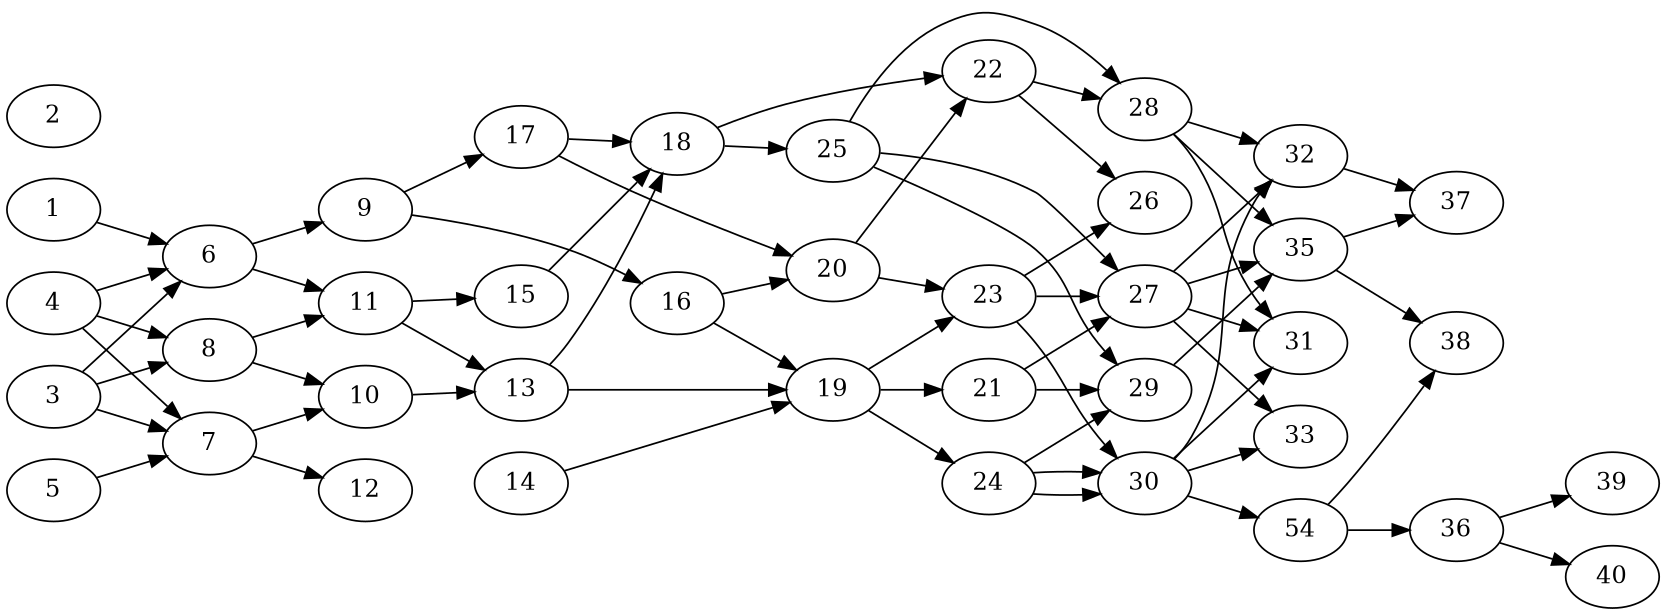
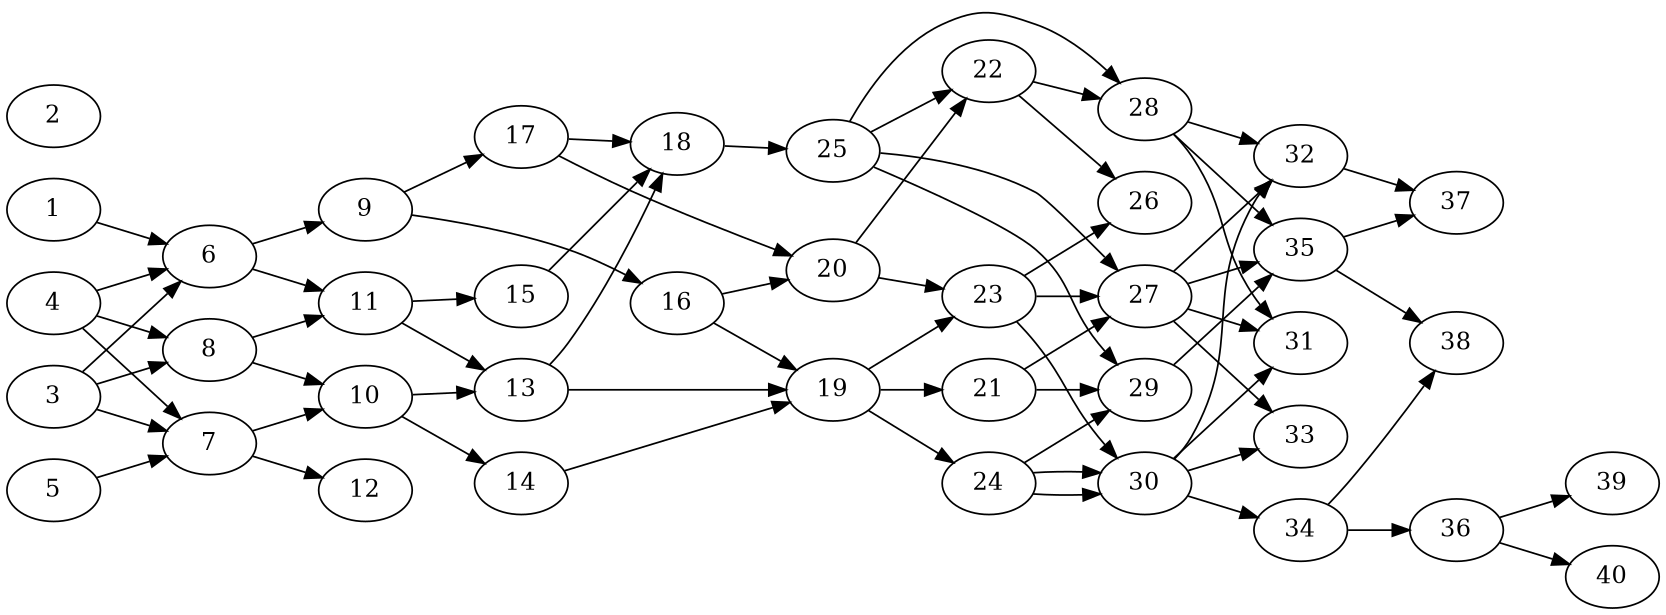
  digraph {
    rankdir=LR
    node [alpha=0.13]
    1 [alpha=0.14 expect_size=43208704]
    6 [alpha=0.17 expect_size=20814848]
    9 [alpha=0.03 expect_size=30501888]
    11 [expect_size=28680192]
    16 [alpha=0.01 expect_size=36214784]
    17 [alpha=0.12 expect_size=29099008]
    13 [alpha=0.18 expect_size=26994688]
    15 [alpha=0.19 expect_size=8461312]
    2 [alpha=0.05 expect_size=30036992]
    3 [alpha=0.09 expect_size=26124288]
    7 [expect_size=43155456]
    8 [alpha=0.07 expect_size=36561920]
    10 [alpha=0.11 expect_size=28361728]
    12 [alpha=0.19 expect_size=15509504]
    14 [alpha=0.07 expect_size=47846400]
    4 [alpha=0.03 expect_size=23086080]
    5 [alpha=0.12 expect_size=11285504]
    19 [alpha=0.15 expect_size=28554240]
    20 [alpha=0.19 expect_size=36768768]
    18 [alpha=0.09 expect_size=12358656]
    21 [alpha=0.18 expect_size=15369216]
    23 [alpha=0.06 expect_size=43831296]
    24 [expect_size=39218176]
    22 [alpha=0.08 expect_size=46947328]
    25 [alpha=0.01 expect_size=8026112]
    26 [alpha=0.17 expect_size=5395456]
    28 [expect_size=34323456]
    27 [alpha=0.08 expect_size=6601728]
    29 [alpha=0.08 expect_size=7631872]
    30 [alpha=0.14 expect_size=43880448]
    31 [alpha=0.09 expect_size=40541184]
    32 [alpha=0.08 expect_size=35579904]
    35 [alpha=0.12 expect_size=51473408]
    33 [alpha=0.17 expect_size=6603776]
-   34 [alpha=0.04 expect_size=21683200 label=54]
+   34 [alpha=0.04 expect_size=21683200]
    37 [alpha=0.05 expect_size=47332352]
    38 [alpha=0.19 expect_size=19701760]
    36 [expect_size=7646208]
    39 [alpha=0.04 expect_size=50446336]
    40 [alpha=0.01 expect_size=23267328]
    1 -> 6
    6 -> 9
    6 -> 11
    9 -> 16
    9 -> 17
    11 -> 13
    11 -> 15
    16 -> 19
    16 -> 20
    17 -> 20
    17 -> 18
    13 -> 19
    13 -> 18
    15 -> 18
    3 -> 6
    3 -> 7
    3 -> 8
    7 -> 10
    7 -> 12
    8 -> 11
    8 -> 10
    10 -> 13
+   10 -> 14
    14 -> 19
    4 -> 6
    4 -> 7
    4 -> 8
    5 -> 7
    19 -> 21
    19 -> 23
    19 -> 24
    20 -> 23
    20 -> 22
-   18 -> 22
+   25 -> 22
    18 -> 25
    21 -> 27
    21 -> 29
    23 -> 26
    23 -> 27
    23 -> 30
    24 -> 29
    24 -> 30
    24 -> 30
    22 -> 26
    22 -> 28
    25 -> 28
    25 -> 27
    25 -> 29
    28 -> 31
    28 -> 32
    28 -> 35
    27 -> 31
    27 -> 32
    27 -> 35
    27 -> 33
    29 -> 35
    30 -> 31
    30 -> 32
    30 -> 33
    30 -> 34
    32 -> 37
    35 -> 37
    35 -> 38
    34 -> 38
    34 -> 36
    36 -> 39
    36 -> 40
  }
